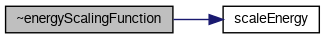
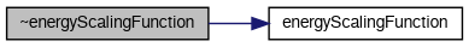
  digraph {
    rankdir=LR
    node [color=black fontname=FreeSans fontsize=10 shape=record]
    n1 [fillcolor=grey75 fontcolor=black height=0.2 label="~energyScalingFunction" style=filled width=0.4]
-   n2 [height=0.2 label=scaleEnergy width=0.4]
+   n2 [height=0.2 label=energyScalingFunction width=0.4]
    n1 -> n2 [color=midnightblue fontname=FreeSans fontsize=10 labelfontname=FreeSans labelfontsize=10 style=solid]
  }
